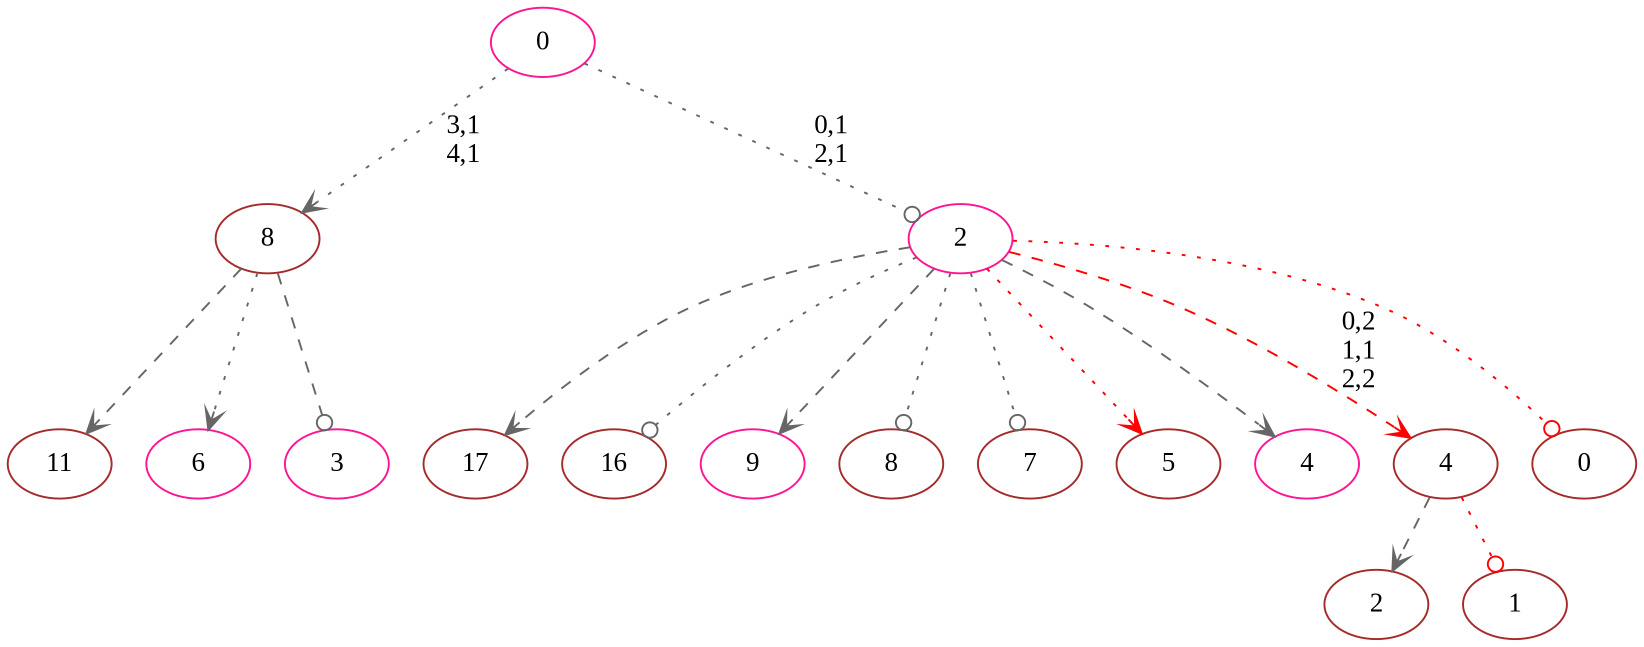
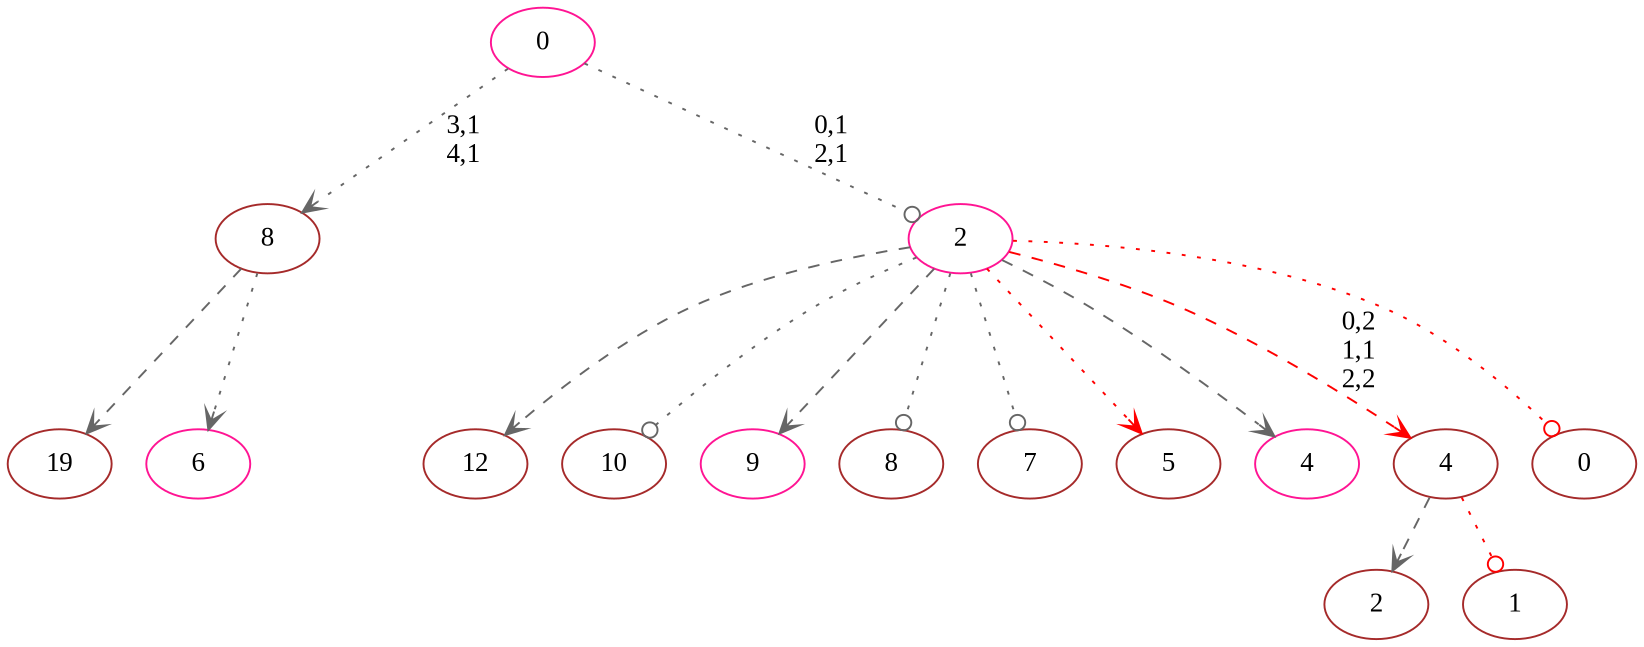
  digraph {
    fontname="Liberation Serif"
    node [color=brown fontname="Liberation Serif"]
    edge [arrowhead=vee color=gray40 fontname="Liberation Serif" style=dotted]
-   n1 [label=17]
-   n2 [label=11]
-   n3 [label=16]
+   n1 [label=12]
+   n2 [label=19]
+   n3 [label=10]
    n4 [color=deeppink label=9]
    n5 [label=8]
    n6 [label=7]
    n7 [color=deeppink label=6]
    n8 [label=5]
    n9 [color=deeppink label=4]
-   n10 [color=deeppink label=3]
    8
    n12 [label=2]
    n13 [label=1]
    4
    n15 [label=0]
    2 [color=deeppink]
    0 [color=deeppink]
    8 -> n2 [style=dashed]
    8 -> n7
-   8 -> n10 [arrowhead=odot style=dashed]
    4 -> n12 [style=dashed]
    4 -> n13 [arrowhead=odot color=red]
    2 -> n1 [style=dashed]
    2 -> n3 [arrowhead=odot]
    2 -> n4 [style=dashed]
    2 -> n5 [arrowhead=odot]
    2 -> n6 [arrowhead=odot]
    2 -> n8 [color=red]
    2 -> n9 [style=dashed]
    2 -> 4 [color=red label="0,2\n1,1\n2,2" style=dashed]
    2 -> n15 [arrowhead=odot color=red]
    0 -> 8 [label="3,1\n4,1"]
    0 -> 2 [arrowhead=odot label="0,1\n2,1"]
  }
